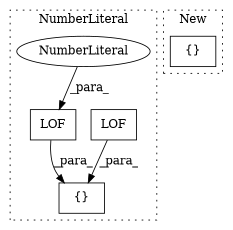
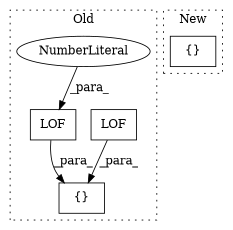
  digraph {
    node [a=32 l="4,1" shape=box]
    n1 [label=LOF s="2851,2857"]
    n2 [a=4 l="1,1" label="{}" s="2826,2866"]
    n3 [label=LOF s="2859,2865"]
    n4 [a=34 l=2 label=NumberLiteral s=2863 shape=ellipse]
    n5 [a=4 l="1,1" label="{}" s="2158,2211"]
    subgraph cluster_1 {
-     label=NumberLiteral
+     label=Old
      style=dotted
      n1
      n2
      n3
      n4
    }
    subgraph cluster_2 {
      label=New
      style=dotted
      n5
    }
    n1 -> n2 [label=_para_]
    n3 -> n2 [label=_para_]
    n4 -> n3 [label=_para_]
  }
